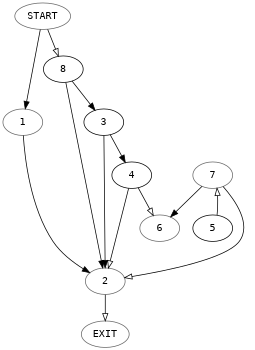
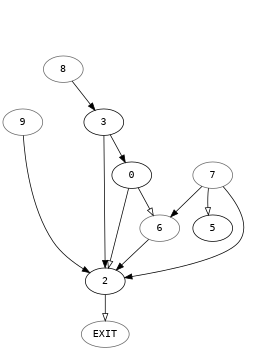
  digraph {
    fontname="DejaVu Sans Mono"
    node [color=gray40 fontname="DejaVu Sans Mono"]
    edge [arrowhead=normal fontname="DejaVu Sans Mono"]
-   n1 [label=START]
-   1
-   8 [color=black]
-   2
+   1 [label=9]
+   8
+   2 [color=black]
    3 [color=black]
    n6 [label=EXIT]
-   4 [color=black]
+   4 [color=black label=0]
    6
    5 [color=black]
    7
-   n1 -> 1
-   n1 -> 8 [arrowhead=onormal]
    1 -> 2
-   8 -> 2
+   6 -> 2
    8 -> 3
    2 -> n6 [arrowhead=onormal]
    3 -> 2
    3 -> 4
    4 -> 2 [arrowhead=onormal]
    4 -> 6 [arrowhead=onormal]
-   5 -> 7 [arrowhead=onormal]
-   7 -> 2 [arrowhead=onormal]
+   7 -> 5 [arrowhead=onormal]
+   7 -> 2
    7 -> 6
  }
